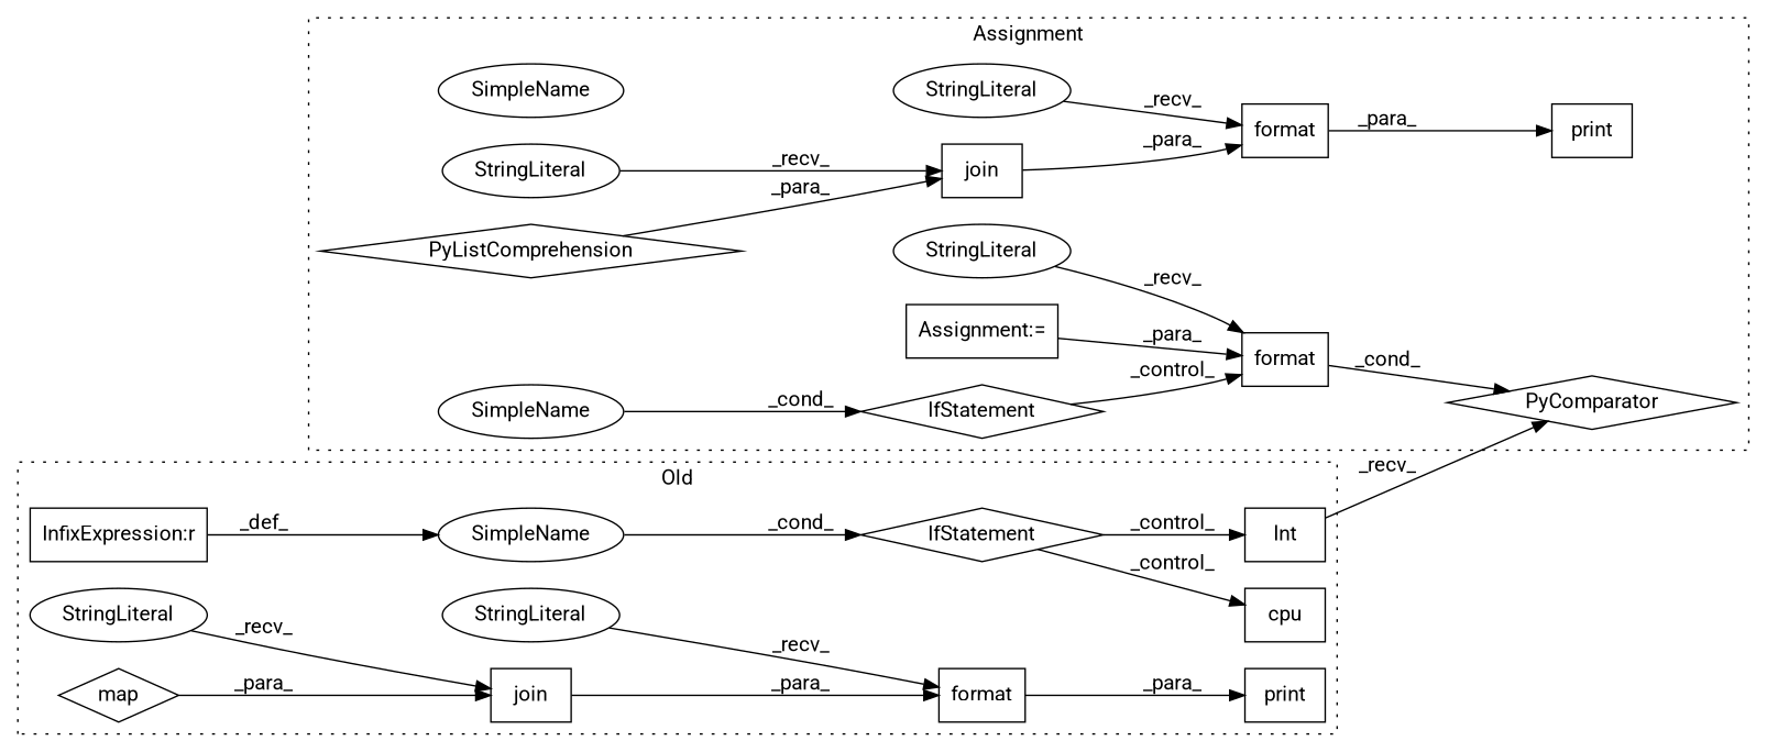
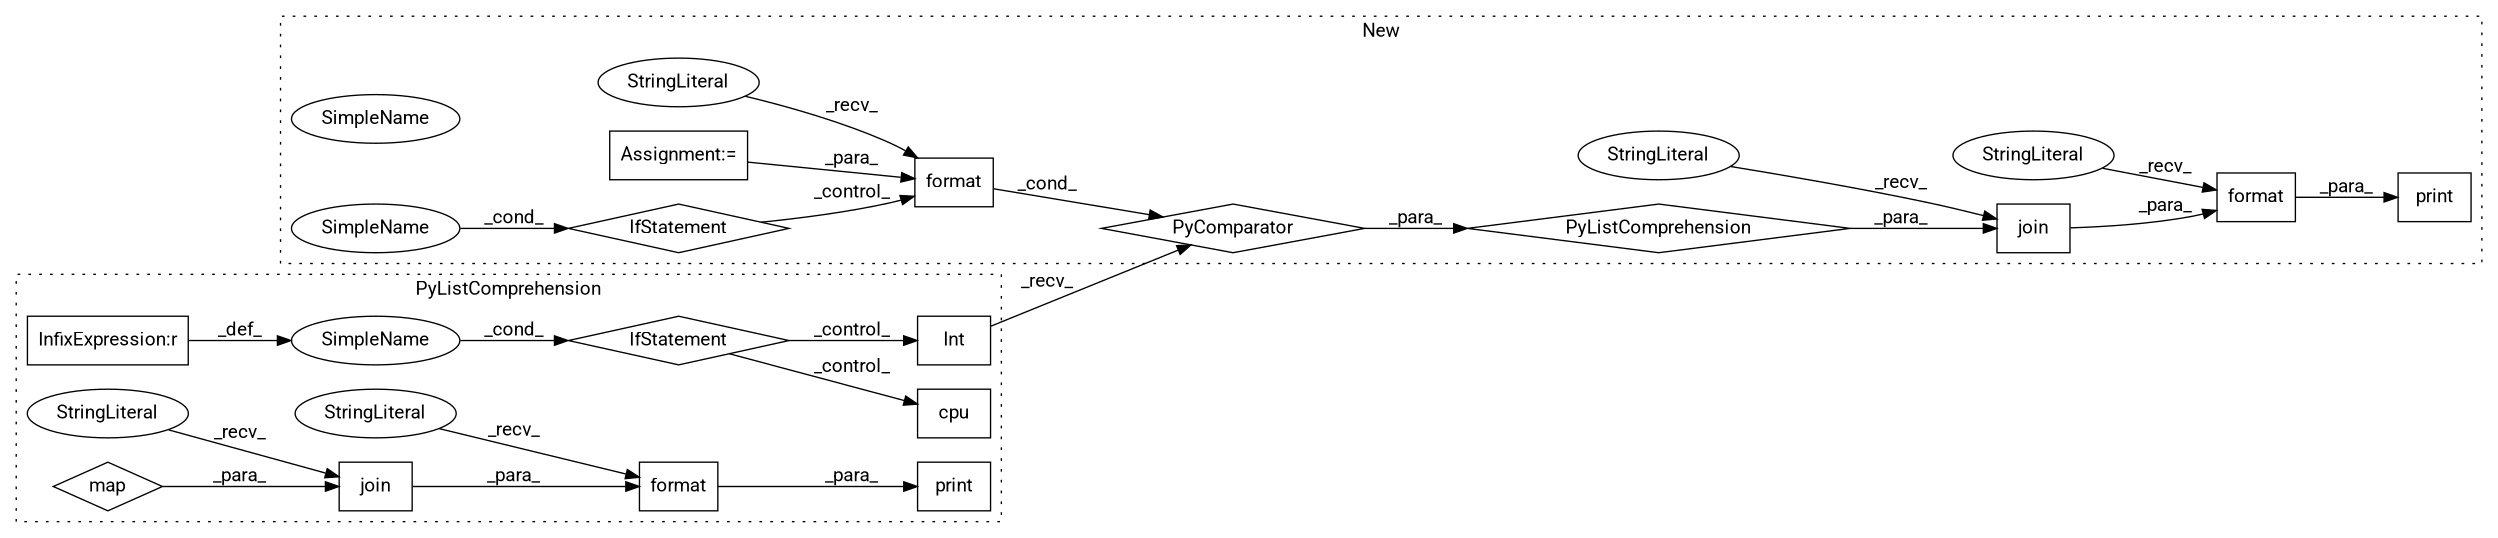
  digraph {
    fontname=Roboto
    rankdir=LR
    node [a=32 fontname=Roboto l=5 s=6874 shape=box]
    edge [fontname=Roboto]
    n1 [label=cpu s=6407]
    n2 [label=Int s=6401]
    n3 [a=27 l=4 label="InfixExpression:r" s=6371]
    n4 [a=25 l=3 label=IfStatement s=6380 shape=diamond]
    n5 [a=42 label=SimpleName shape=ellipse l="" s=""]
    n6 [l="6,1" label=print s="6732,6813"]
    n7 [l="7,1" label=format s="6749,6812"]
    n8 [l="5,1" label=join s="6763,6811"]
    n9 [a=45 l=10 label=StringLiteral s=6738 shape=ellipse]
    n10 [a=45 l=3 label=StringLiteral s=6759 shape=ellipse]
    n11 [l="4,1" label=map s="6768,6810" shape=diamond]
    n12 [l="7,1" label=format s="6757,6771"]
    n13 [a=45 l=7 label=StringLiteral s=6749 shape=ellipse]
    n14 [a=25 l=27 label=IfStatement shape=diamond]
    n15 [a=42 label=SimpleName s=6896 shape=ellipse]
    n16 [a=109 l=160 label=PyListComprehension s=6749 shape=diamond]
    n17 [a=113 l=27 label=PyComparator shape=diamond]
    n18 [a=7 l=27 label="Assignment:="]
    n19 [l="6,1" label=print s="6918,6959"]
    n20 [l="7,1" label=format s="6935,6958"]
    n21 [l="24,-5" label=join s="6725,6909"]
    n22 [a=45 l=3 label=StringLiteral s=6721 shape=ellipse]
    n23 [a=45 l=10 label=StringLiteral s=6924 shape=ellipse]
    n24 [a=42 label=SimpleName s=6896 shape=ellipse]
    subgraph cluster_1 {
-     label=Old
+     label=PyListComprehension
      style=dotted
      n1
      n2
      n3
      n4
      n5
      n6
      n7
      n8
      n9
      n10
      n11
    }
    subgraph cluster_2 {
-     label=Assignment
+     label=New
      style=dotted
      n12
      n13
      n14
      n15
      n16
      n17
      n18
      n19
      n20
      n21
      n22
      n23
      n24
    }
    n2 -> n17 [label=_recv_]
    n3 -> n5 [label=_def_]
    n4 -> n1 [label=_control_]
    n4 -> n2 [label=_control_]
    n5 -> n4 [label=_cond_]
    n7 -> n6 [label=_para_]
    n8 -> n7 [label=_para_]
    n9 -> n7 [label=_recv_]
    n10 -> n8 [label=_recv_]
    n11 -> n8 [label=_para_]
    n12 -> n17 [label=_cond_]
    n13 -> n12 [label=_recv_]
    n14 -> n12 [label=_control_]
    n16 -> n21 [label=_para_]
+   n17 -> n16 [label=_para_]
    n18 -> n12 [label=_para_]
    n20 -> n19 [label=_para_]
    n21 -> n20 [label=_para_]
    n22 -> n21 [label=_recv_]
    n23 -> n20 [label=_recv_]
    n24 -> n14 [label=_cond_]
  }
